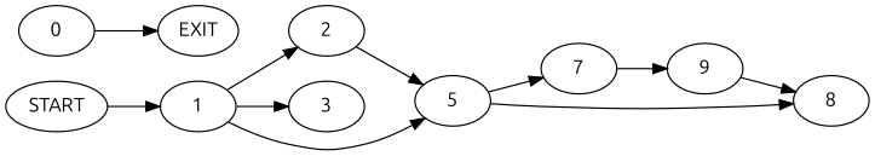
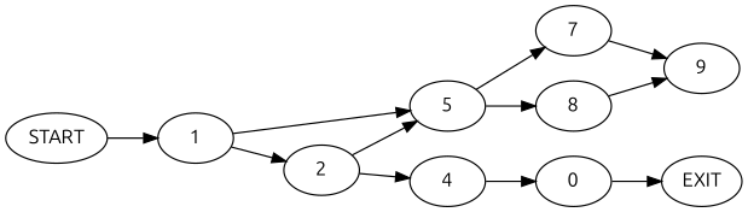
  digraph {
    fontname=Ubuntu
    rankdir=LR
    node [fontname=Ubuntu]
    edge [fontname=Ubuntu]
    n1 [label=START]
    1
    2
-   3
    5
    n6 [label=EXIT]
+   4
    n8 [label=0]
    7
    8
    9
    n1 -> 1
    1 -> 2
-   1 -> 3
    1 -> 5
    2 -> 5
+   2 -> 4
    5 -> 7
    5 -> 8
+   4 -> n8
    n8 -> n6
    7 -> 9
-   9 -> 8
+   8 -> 9
  }
